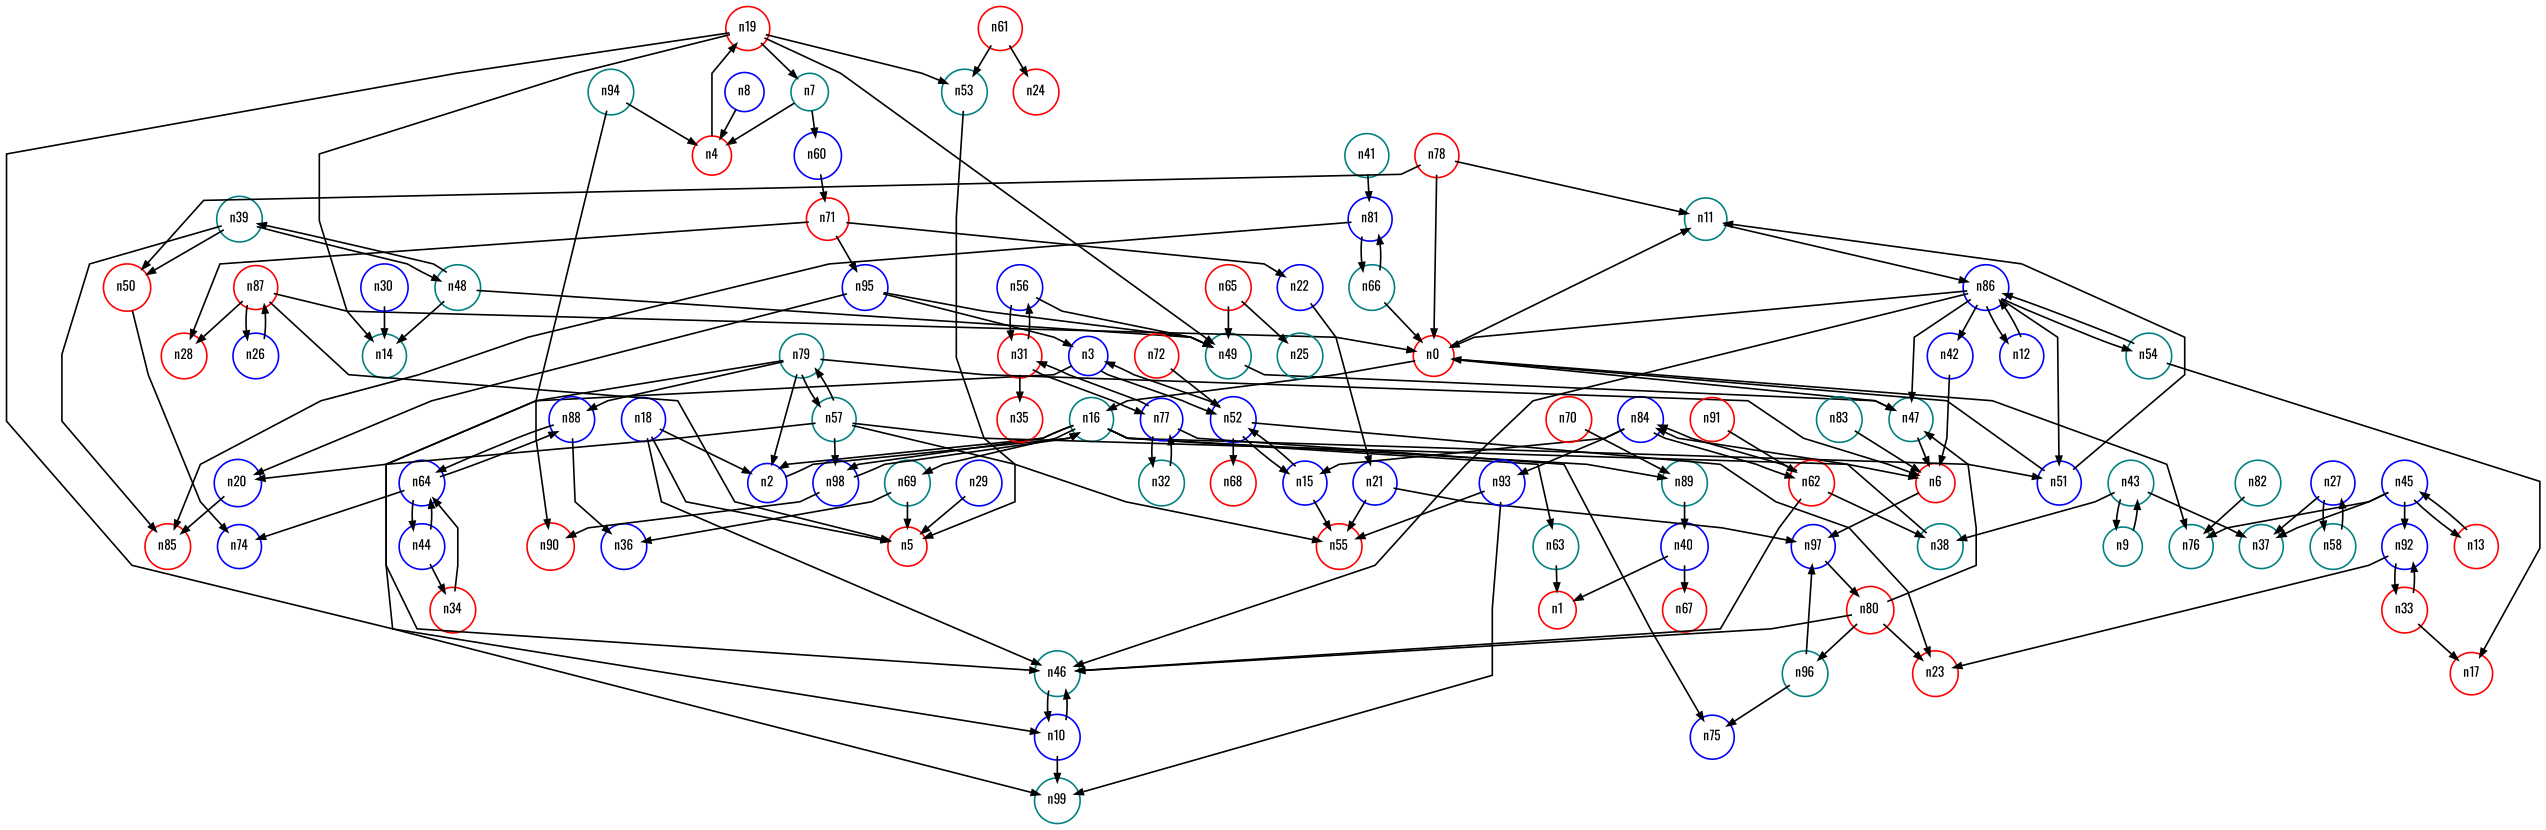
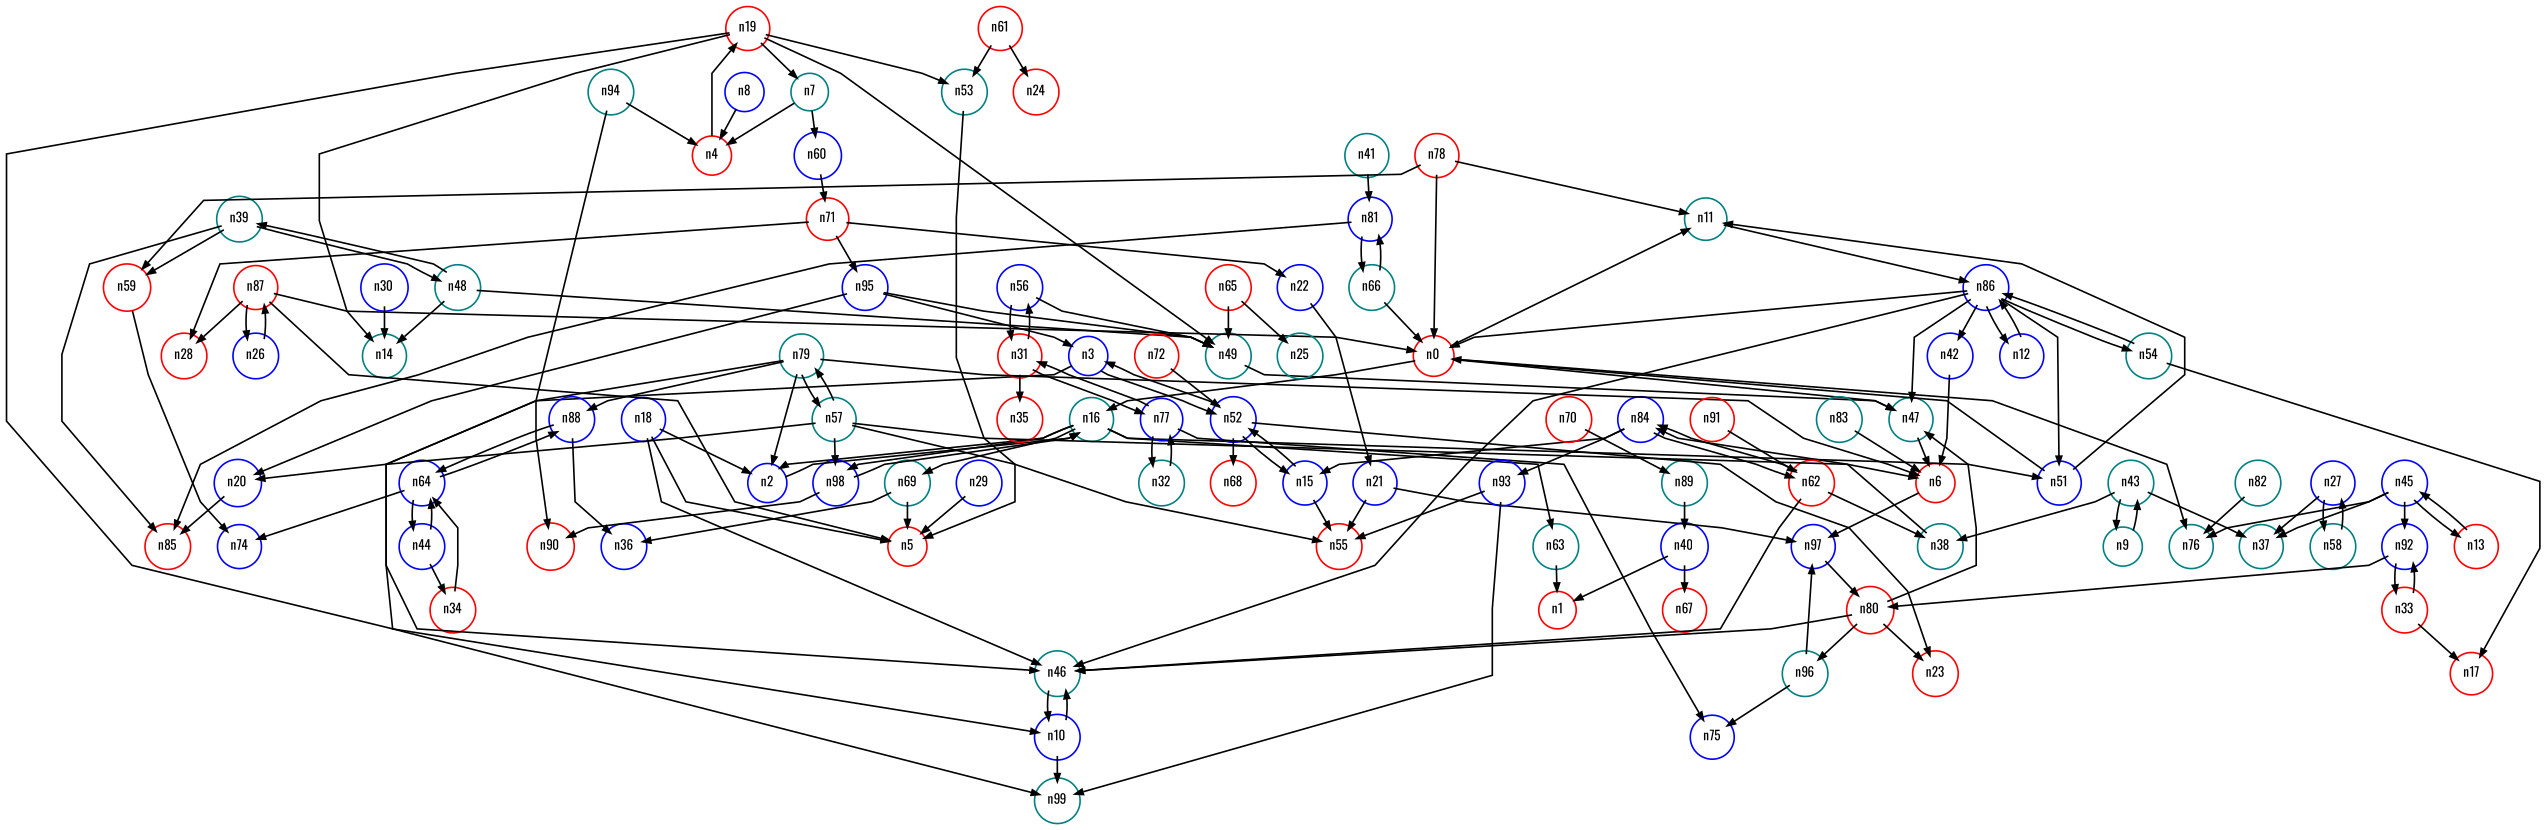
  digraph {
    fontname=Oswald
    fontsize=8
    nodesep=0.22
    nodesize=0.32
    ranksep=0.22
    splines=polyline
    node [color=blue fixedsize=shape fontname=Oswald fontsize=8 shape=circle]
    edge [arrowsize=0.5 fontname=Oswald]
    n11 [color=teal width=0.32]
    n86 [width=0.32]
    n0 [color=red width=0.32]
    n47 [color=teal width=0.32]
    n46 [color=teal width=0.32]
    n51 [width=0.32]
    n42 [width=0.32]
    n54 [color=teal width=0.32]
    n12 [width=0.32]
    n76 [color=teal width=0.32]
    n16 [color=teal width=0.32]
    n6 [color=red width=0.32]
    n10 [width=0.32]
    n17 [color=red width=0.32]
    n2 [width=0.32]
    n63 [color=teal width=0.32]
    n69 [color=teal width=0.32]
    n89 [color=teal width=0.32]
    n98 [width=0.32]
    n97 [width=0.32]
    n1 [color=red width=0.32]
    n5 [color=red width=0.32]
    n36 [width=0.32]
    n40 [width=0.32]
    n90 [color=red width=0.32]
    n80 [color=red width=0.32]
    n3 [width=0.32]
    n99 [color=teal width=0.32]
    n52 [width=0.32]
    n15 [width=0.32]
    n23 [color=red width=0.32]
    n68 [color=red width=0.32]
    n55 [color=red width=0.32]
    n4 [color=red width=0.32]
    n19 [color=red width=0.32]
    n7 [color=teal width=0.32]
    n14 [color=teal width=0.32]
    n49 [color=teal width=0.32]
    n53 [color=teal width=0.32]
    n60 [width=0.32]
    n71 [color=red width=0.32]
    n22 [width=0.32]
    n28 [color=red width=0.32]
    n95 [width=0.32]
    n21 [width=0.32]
    n20 [width=0.32]
    n8 [width=0.32]
    n67 [color=red width=0.32]
    n18 [width=0.32]
    n85 [color=red width=0.32]
    n96 [color=teal width=0.32]
    n87 [color=red width=0.32]
    n26 [width=0.32]
    n27 [width=0.32]
    n37 [color=teal width=0.32]
    n58 [color=teal width=0.32]
    n29 [width=0.32]
    n30 [width=0.32]
    n31 [color=red width=0.32]
    n35 [color=red width=0.32]
    n56 [width=0.32]
    n77 [width=0.32]
    n32 [color=teal width=0.32]
    n75 [width=0.32]
    n33 [color=red width=0.32]
    n92 [width=0.32]
-   n50 [color=red width=0.32]
+   n50 [color=red width=0.32 label=n59]
    n74 [width=0.32]
    n39 [color=teal width=0.32]
    n48 [color=teal width=0.32]
    n81 [width=0.32]
    n66 [color=teal width=0.32]
    n41 [color=teal width=0.32]
    n9 [color=teal width=0.32]
    n43 [color=teal width=0.32]
    n38 [color=teal width=0.32]
    n84 [width=0.32]
    n62 [color=red width=0.32]
    n93 [width=0.32]
    n34 [color=red width=0.32]
    n64 [width=0.32]
    n44 [width=0.32]
    n88 [width=0.32]
    n13 [color=red width=0.32]
    n45 [width=0.32]
    n57 [color=teal width=0.32]
    n79 [color=teal width=0.32]
    n61 [color=red width=0.32]
    n24 [color=red width=0.32]
    n65 [color=red width=0.32]
    n25 [color=teal width=0.32]
    n70 [color=red width=0.32]
    n72 [color=red width=0.32]
    n78 [color=red width=0.32]
    n82 [color=teal width=0.32]
    n83 [color=teal width=0.32]
    n91 [color=red width=0.32]
    n94 [color=teal width=0.32]
    n11 -> n86
    n86 -> n0
    n86 -> n47
    n86 -> n46
    n86 -> n51
    n86 -> n42
    n86 -> n54
    n86 -> n12
    n0 -> n11
    n0 -> n47
    n0 -> n76
    n0 -> n16
    n47 -> n6
    n46 -> n10
    n51 -> n11
    n51 -> n0
    n42 -> n6
    n54 -> n86
    n54 -> n17
    n12 -> n86
    n16 -> n51
    n16 -> n2
    n16 -> n63
    n16 -> n69
-   n16 -> n89
    n16 -> n98
    n6 -> n97
    n10 -> n46
    n10 -> n99
    n2 -> n16
    n63 -> n1
    n69 -> n5
    n69 -> n36
    n89 -> n40
    n98 -> n16
    n98 -> n90
    n97 -> n80
    n40 -> n1
    n40 -> n67
    n80 -> n47
    n80 -> n46
    n80 -> n23
    n80 -> n96
    n3 -> n99
    n3 -> n52
    n52 -> n3
    n52 -> n15
    n52 -> n23
    n52 -> n68
    n15 -> n52
    n15 -> n55
    n4 -> n19
    n19 -> n10
    n19 -> n7
    n19 -> n14
    n19 -> n49
    n19 -> n53
    n7 -> n4
    n7 -> n60
    n49 -> n47
    n53 -> n5
    n60 -> n71
    n71 -> n22
    n71 -> n28
    n71 -> n95
    n22 -> n21
    n95 -> n3
    n95 -> n49
    n95 -> n20
    n21 -> n97
    n21 -> n55
    n20 -> n85
    n8 -> n4
    n18 -> n46
    n18 -> n2
    n18 -> n5
    n96 -> n97
    n96 -> n75
    n87 -> n0
    n87 -> n5
    n87 -> n28
    n87 -> n26
    n26 -> n87
    n27 -> n37
    n27 -> n58
    n58 -> n27
    n29 -> n5
    n30 -> n14
    n31 -> n35
    n31 -> n56
    n31 -> n77
    n56 -> n49
    n56 -> n31
    n77 -> n31
    n77 -> n32
    n77 -> n75
    n32 -> n77
    n33 -> n17
    n33 -> n92
-   n92 -> n23
+   n92 -> n80
    n92 -> n33
    n50 -> n74
    n39 -> n85
    n39 -> n50
    n39 -> n48
    n48 -> n14
    n48 -> n49
    n48 -> n39
    n81 -> n85
    n81 -> n66
    n66 -> n0
    n66 -> n81
    n41 -> n81
    n9 -> n43
    n43 -> n37
    n43 -> n9
    n43 -> n38
    n38 -> n84
    n84 -> n15
    n84 -> n62
    n84 -> n93
    n62 -> n46
    n62 -> n38
    n62 -> n84
    n93 -> n99
    n93 -> n55
    n34 -> n64
    n64 -> n74
    n64 -> n44
    n64 -> n88
    n44 -> n34
    n44 -> n64
    n88 -> n36
    n88 -> n64
    n13 -> n45
    n45 -> n76
    n45 -> n37
    n45 -> n92
    n45 -> n13
    n57 -> n6
    n57 -> n98
    n57 -> n55
    n57 -> n20
    n57 -> n79
    n79 -> n46
    n79 -> n6
    n79 -> n2
    n79 -> n88
    n79 -> n57
    n61 -> n53
    n61 -> n24
    n65 -> n49
    n65 -> n25
    n70 -> n89
    n72 -> n52
    n78 -> n11
    n78 -> n0
    n78 -> n50
    n82 -> n76
    n83 -> n6
    n91 -> n62
    n94 -> n90
    n94 -> n4
  }
